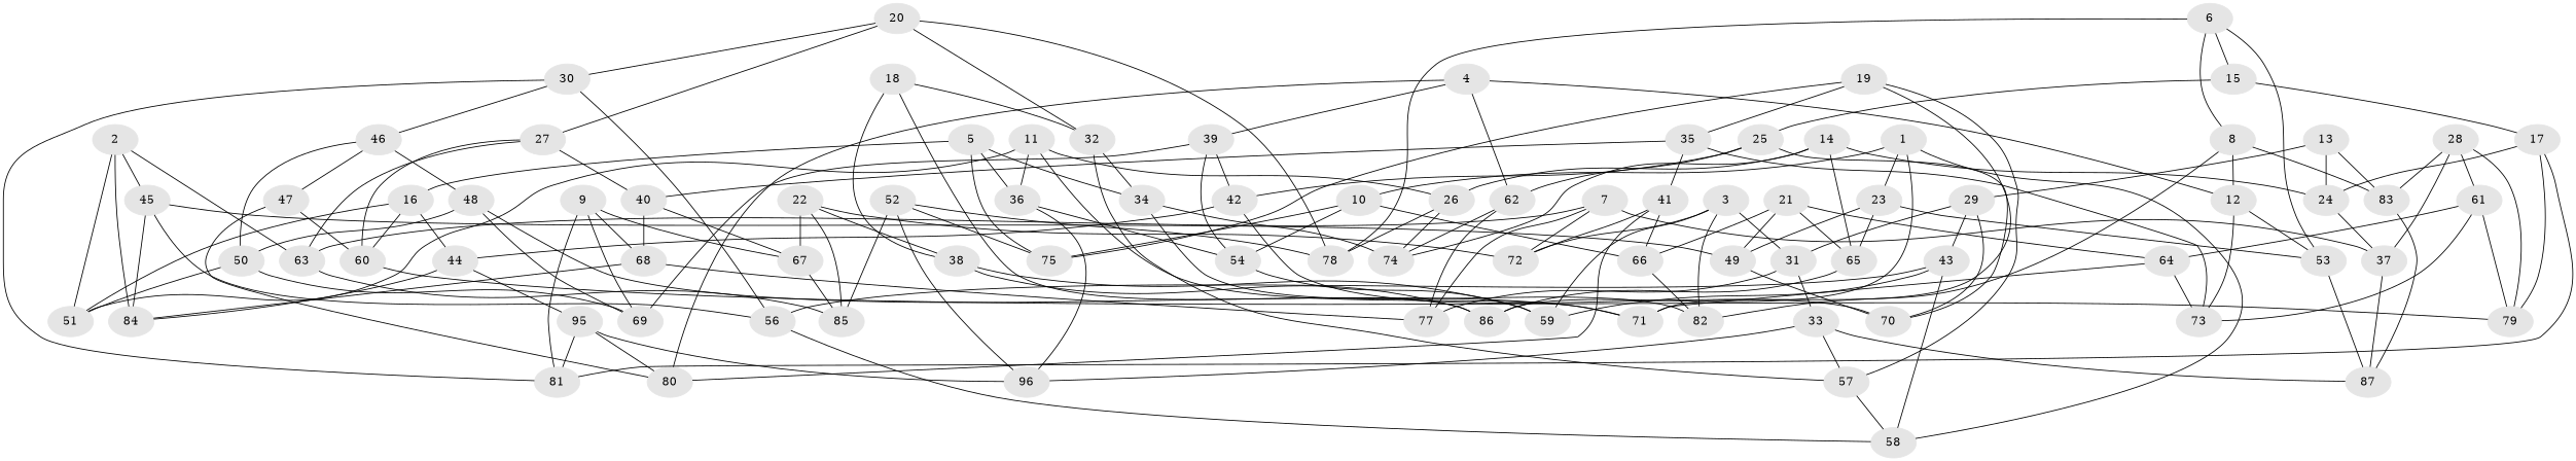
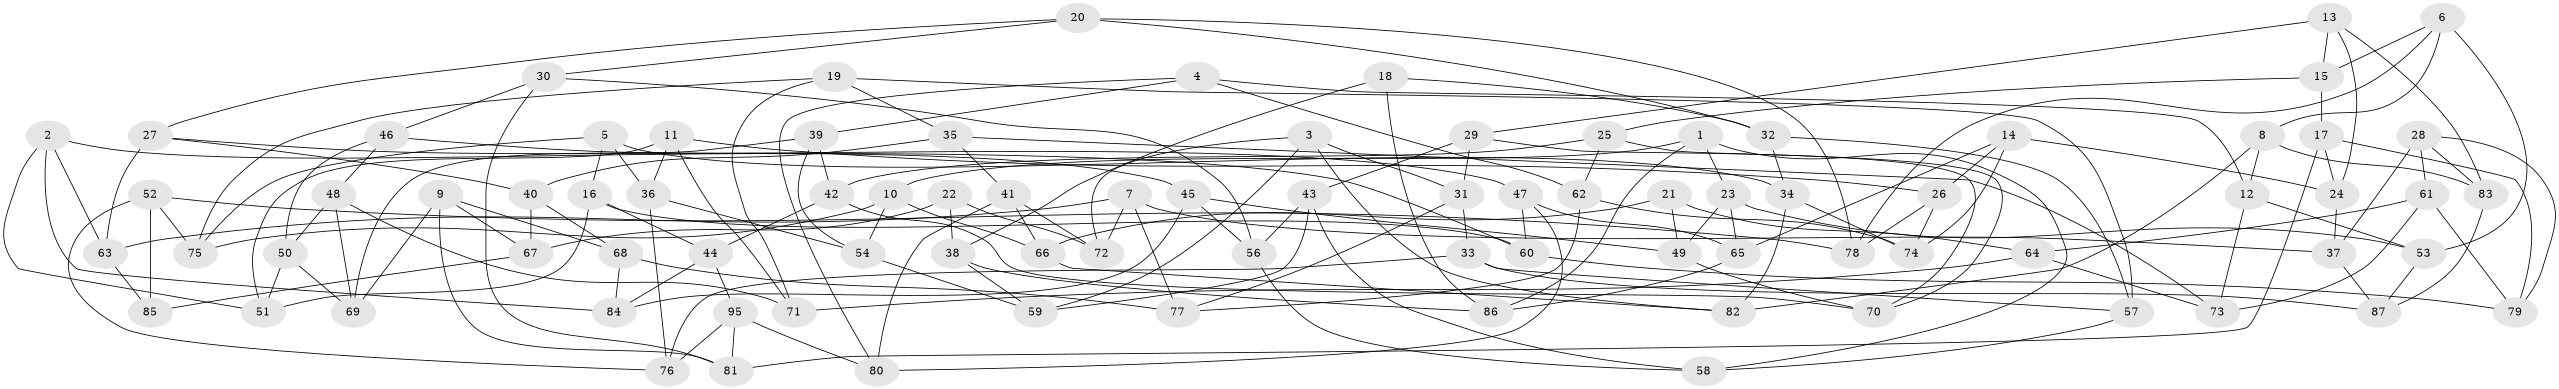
  graph {
    node [color=gray90 style=filled]
    1
    10
    23
    58
    86
    75
    54
    66
    53
    65
    49
    2
    45
    51
    63
    84
    56
    85
    3
    31
    59
    72
    82
    77
    33
    4
    12
    39
    62
    80
    73
    69
    42
    74
    5
    16
    34
    36
    44
    60
-   76 [label=96]
+   76
    6
    8
    15
    78
    83
    17
    25
    87
    7
    37
    9
    67
    68
    81
    11
    26
    71
    13
    24
    29
    70
    43
    14
    79
    n66 [label=95]
    18
    32
    38
    21
    64
    57
    19
    35
    40
    41
    20
    27
    30
    46
    22
    28
    61
    47
    48
    50
    52
    1 -- 10
    1 -- 23
    1 -- 58
    1 -- 86
    10 -- 75
    10 -- 54
    10 -- 66
    23 -- 53
    23 -- 65
    23 -- 49
    54 -- 59
    66 -- 82
    53 -- 87
    65 -- 86
    49 -- 70
    2 -- 45
    2 -- 51
    2 -- 63
    2 -- 84
    45 -- 49
    45 -- 84
    45 -- 56
    63 -- 85
    56 -- 58
    3 -- 31
    3 -- 59
    3 -- 72
    3 -- 82
    31 -- 77
    31 -- 33
    33 -- 76
    33 -- 87
    33 -- 57
    4 -- 12
    4 -- 39
    4 -- 62
    4 -- 80
    12 -- 53
    12 -- 73
    39 -- 54
    39 -- 69
    39 -- 42
    62 -- 77
    62 -- 74
    42 -- 44
    42 -- 70
    5 -- 75
    5 -- 16
    5 -- 34
    5 -- 36
    16 -- 51
    16 -- 44
    16 -- 60
    34 -- 82
    34 -- 74
    36 -- 54
    36 -- 76
    44 -- 84
    44 -- n66
    60 -- 79
    6 -- 53
    6 -- 8
    6 -- 15
    6 -- 78
    8 -- 82
    8 -- 12
    8 -- 83
    15 -- 17
    15 -- 25
    83 -- 87
    17 -- 81
    17 -- 24
    17 -- 79
    25 -- 62
    25 -- 42
    25 -- 70
    7 -- 63
    7 -- 72
    7 -- 77
    7 -- 37
    37 -- 87
    9 -- 69
    9 -- 67
    9 -- 68
    9 -- 81
    67 -- 85
    68 -- 84
    68 -- 77
    11 -- 51
    11 -- 36
    11 -- 26
    11 -- 71
    26 -- 74
    26 -- 78
+   13 -- 15
    13 -- 83
    13 -- 24
    13 -- 29
    24 -- 37
    29 -- 31
    29 -- 70
    29 -- 43
    43 -- 58
    43 -- 56
    43 -- 59
    14 -- 65
    14 -- 74
    14 -- 26
    14 -- 24
    n66 -- 80
    n66 -- 76
    n66 -- 81
    18 -- 86
    18 -- 32
    18 -- 38
    32 -- 34
    32 -- 57
    38 -- 86
    38 -- 59
    21 -- 66
    21 -- 49
    21 -- 64
    64 -- 73
    64 -- 71
    57 -- 58
    19 -- 75
    19 -- 71
    19 -- 57
    19 -- 35
    35 -- 73
    35 -- 40
    35 -- 41
    40 -- 67
    40 -- 68
    41 -- 66
    41 -- 72
    41 -- 80
    20 -- 78
    20 -- 32
    20 -- 27
    20 -- 30
    27 -- 63
    27 -- 60
    27 -- 40
    30 -- 56
    30 -- 81
    30 -- 46
    46 -- 47
    46 -- 48
    46 -- 50
-   22 -- 85
    22 -- 72
    22 -- 67
    22 -- 38
    28 -- 83
    28 -- 37
    28 -- 79
    28 -- 61
    61 -- 73
    61 -- 79
    61 -- 64
-   21 -- 65
+   47 -- 65
    47 -- 80
    47 -- 60
    48 -- 69
    48 -- 71
    48 -- 50
    50 -- 51
    50 -- 69
    52 -- 75
    52 -- 85
    52 -- 76
    52 -- 78
  }
